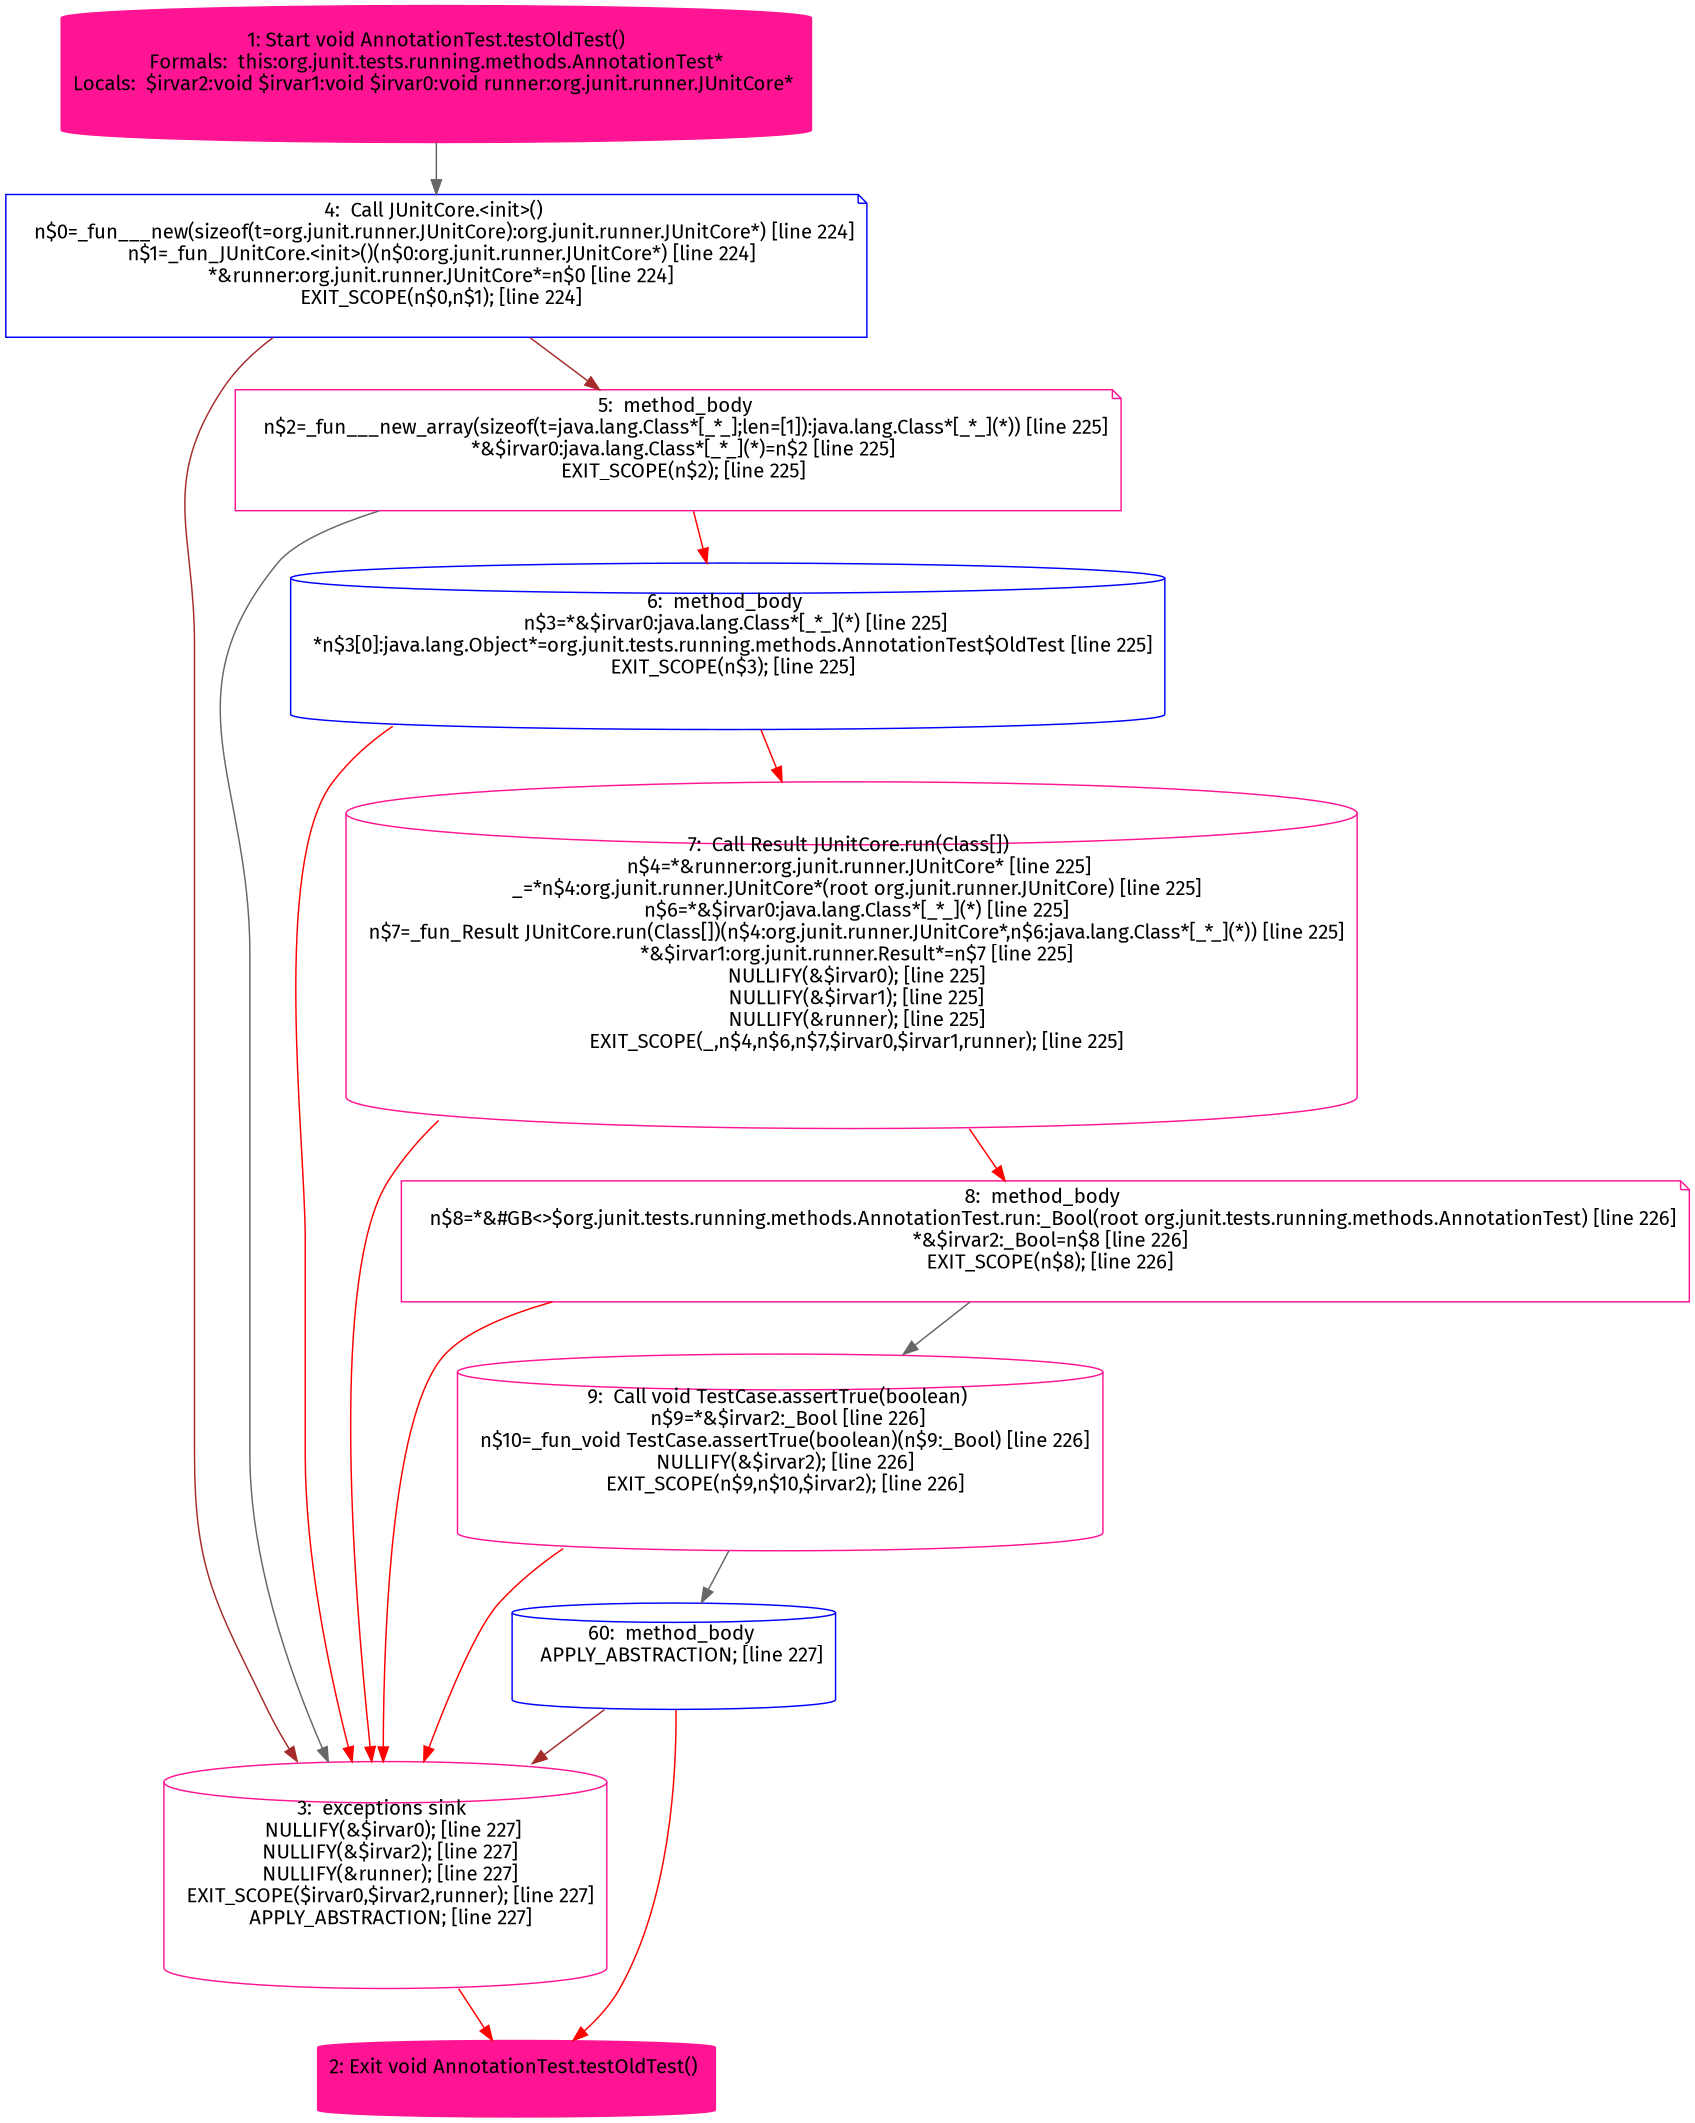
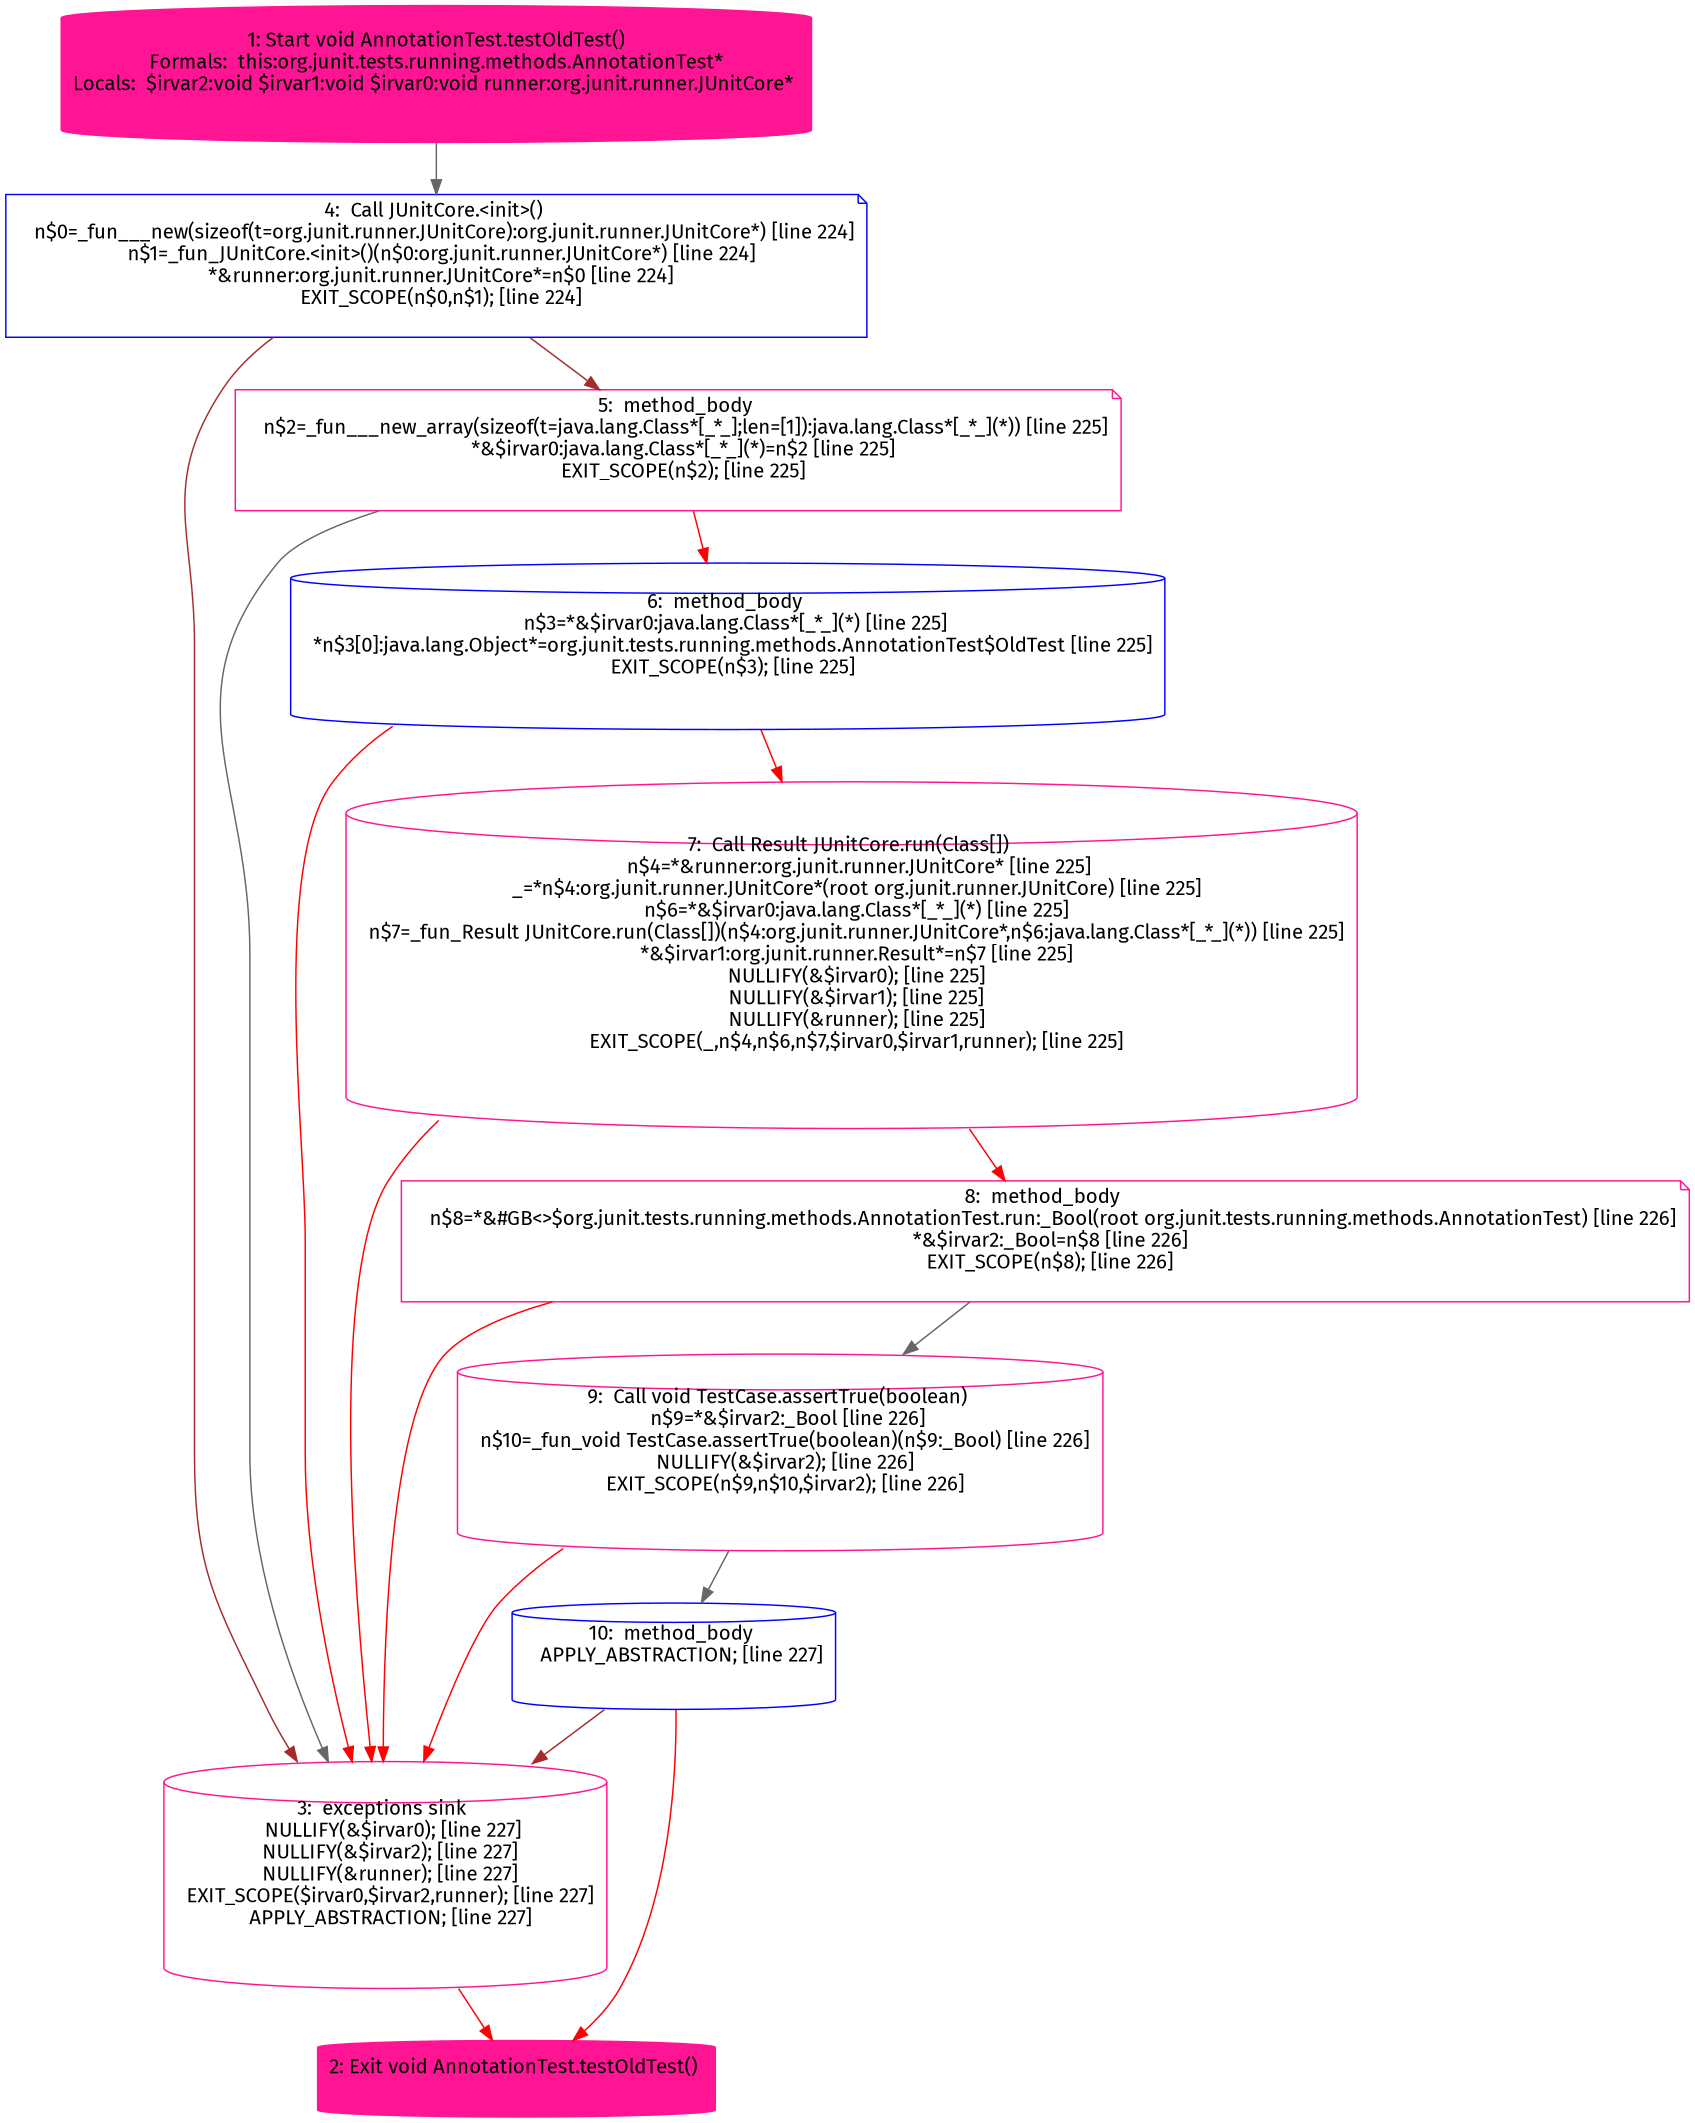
  digraph {
    fontname="Fira Sans"
    node [color=deeppink shape=cylinder fontname="Fira Sans"]
    edge [color=red fontname="Fira Sans"]
    n1 [label="1: Start void AnnotationTest.testOldTest()\nFormals:  this:org.junit.tests.running.methods.AnnotationTest*\nLocals:  $irvar2:void $irvar1:void $irvar0:void runner:org.junit.runner.JUnitCore* \n  " style=filled]
    n2 [label="4:  Call JUnitCore.<init>() \n   n$0=_fun___new(sizeof(t=org.junit.runner.JUnitCore):org.junit.runner.JUnitCore*) [line 224]\n  n$1=_fun_JUnitCore.<init>()(n$0:org.junit.runner.JUnitCore*) [line 224]\n  *&runner:org.junit.runner.JUnitCore*=n$0 [line 224]\n  EXIT_SCOPE(n$0,n$1); [line 224]\n " shape=note color=blue]
    n3 [label="3:  exceptions sink \n   NULLIFY(&$irvar0); [line 227]\n  NULLIFY(&$irvar2); [line 227]\n  NULLIFY(&runner); [line 227]\n  EXIT_SCOPE($irvar0,$irvar2,runner); [line 227]\n  APPLY_ABSTRACTION; [line 227]\n "]
    n4 [label="5:  method_body \n   n$2=_fun___new_array(sizeof(t=java.lang.Class*[_*_];len=[1]):java.lang.Class*[_*_](*)) [line 225]\n  *&$irvar0:java.lang.Class*[_*_](*)=n$2 [line 225]\n  EXIT_SCOPE(n$2); [line 225]\n " shape=note]
    n5 [label="2: Exit void AnnotationTest.testOldTest() \n  " style=filled]
    n6 [label="6:  method_body \n   n$3=*&$irvar0:java.lang.Class*[_*_](*) [line 225]\n  *n$3[0]:java.lang.Object*=org.junit.tests.running.methods.AnnotationTest$OldTest [line 225]\n  EXIT_SCOPE(n$3); [line 225]\n " color=blue]
    n7 [label="7:  Call Result JUnitCore.run(Class[]) \n   n$4=*&runner:org.junit.runner.JUnitCore* [line 225]\n  _=*n$4:org.junit.runner.JUnitCore*(root org.junit.runner.JUnitCore) [line 225]\n  n$6=*&$irvar0:java.lang.Class*[_*_](*) [line 225]\n  n$7=_fun_Result JUnitCore.run(Class[])(n$4:org.junit.runner.JUnitCore*,n$6:java.lang.Class*[_*_](*)) [line 225]\n  *&$irvar1:org.junit.runner.Result*=n$7 [line 225]\n  NULLIFY(&$irvar0); [line 225]\n  NULLIFY(&$irvar1); [line 225]\n  NULLIFY(&runner); [line 225]\n  EXIT_SCOPE(_,n$4,n$6,n$7,$irvar0,$irvar1,runner); [line 225]\n "]
    n8 [label="8:  method_body \n   n$8=*&#GB<>$org.junit.tests.running.methods.AnnotationTest.run:_Bool(root org.junit.tests.running.methods.AnnotationTest) [line 226]\n  *&$irvar2:_Bool=n$8 [line 226]\n  EXIT_SCOPE(n$8); [line 226]\n " shape=note]
    n9 [label="9:  Call void TestCase.assertTrue(boolean) \n   n$9=*&$irvar2:_Bool [line 226]\n  n$10=_fun_void TestCase.assertTrue(boolean)(n$9:_Bool) [line 226]\n  NULLIFY(&$irvar2); [line 226]\n  EXIT_SCOPE(n$9,n$10,$irvar2); [line 226]\n "]
-   n10 [label="60:  method_body \n   APPLY_ABSTRACTION; [line 227]\n " color=blue]
+   n10 [label="10:  method_body \n   APPLY_ABSTRACTION; [line 227]\n " color=blue]
    n1 -> n2 [color=gray40]
    n2 -> n3 [color=brown]
    n2 -> n4 [color=brown]
    n3 -> n5
    n4 -> n3 [color=gray40]
    n4 -> n6
    n6 -> n3
    n6 -> n7
    n7 -> n3
    n7 -> n8
    n8 -> n3
    n8 -> n9 [color=gray40]
    n9 -> n3
    n9 -> n10 [color=gray40]
    n10 -> n3 [color=brown]
    n10 -> n5
  }
